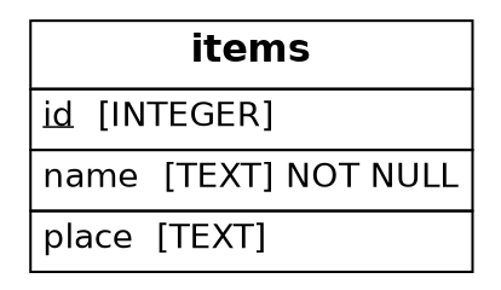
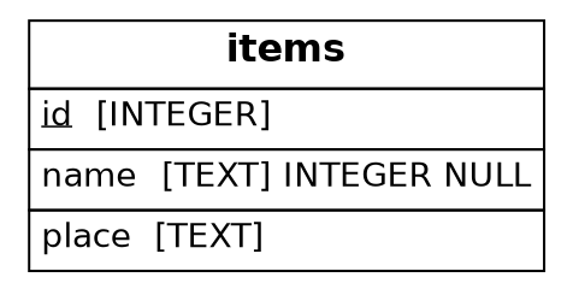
  graph {
    rankdir=LR
    fontname="Noto Serif"
-   n1 [label=<<FONT FACE="Helvetica"><TABLE BORDER="0" CELLBORDER="1" CELLPADDING="4" CELLSPACING="0"><TR><TD><B><FONT POINT-SIZE="16">items</FONT></B></TD></TR><TR><TD ALIGN="LEFT" PORT="id"><u><FONT>id</FONT></u> <FONT> [INTEGER]</FONT></TD></TR><TR><TD ALIGN="LEFT" PORT="name"><FONT>name</FONT> <FONT> [TEXT]</FONT> NOT NULL</TD></TR><TR><TD ALIGN="LEFT" PORT="place"><FONT>place</FONT> <FONT> [TEXT]</FONT></TD></TR></TABLE></FONT>> shape=plaintext fontname="Noto Serif"]
+   n1 [label=<<FONT FACE="Helvetica"><TABLE BORDER="0" CELLBORDER="1" CELLPADDING="4" CELLSPACING="0"><TR><TD><B><FONT POINT-SIZE="16">items</FONT></B></TD></TR><TR><TD ALIGN="LEFT" PORT="id"><u><FONT>id</FONT></u> <FONT> [INTEGER]</FONT></TD></TR><TR><TD ALIGN="LEFT" PORT="name"><FONT>name</FONT> <FONT> [TEXT]</FONT> INTEGER NULL</TD></TR><TR><TD ALIGN="LEFT" PORT="place"><FONT>place</FONT> <FONT> [TEXT]</FONT></TD></TR></TABLE></FONT>> shape=plaintext fontname="Noto Serif"]
  }
